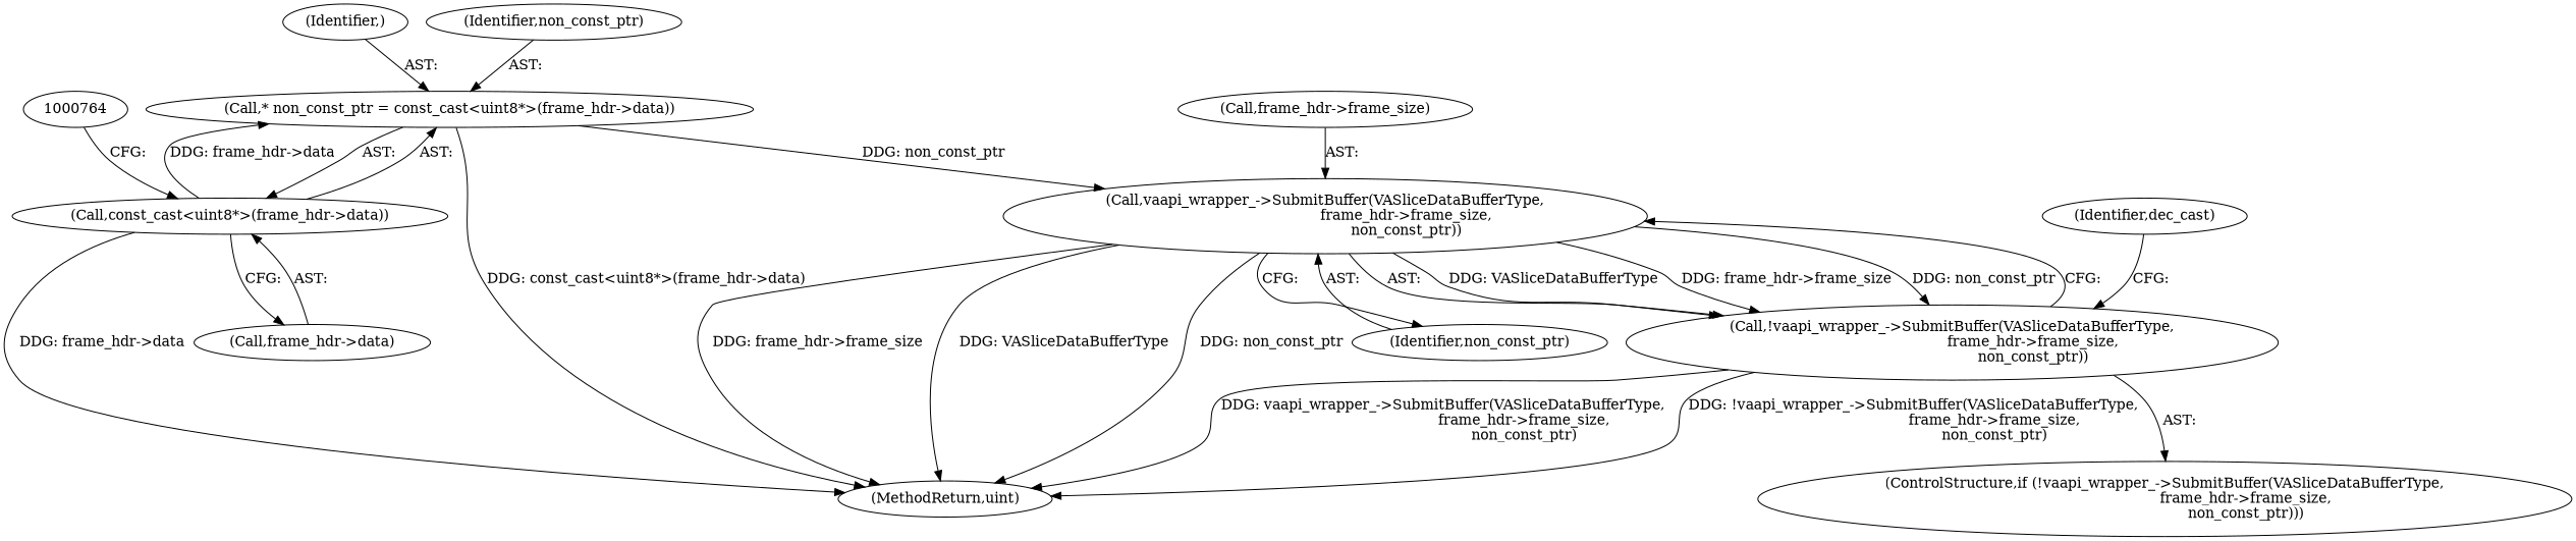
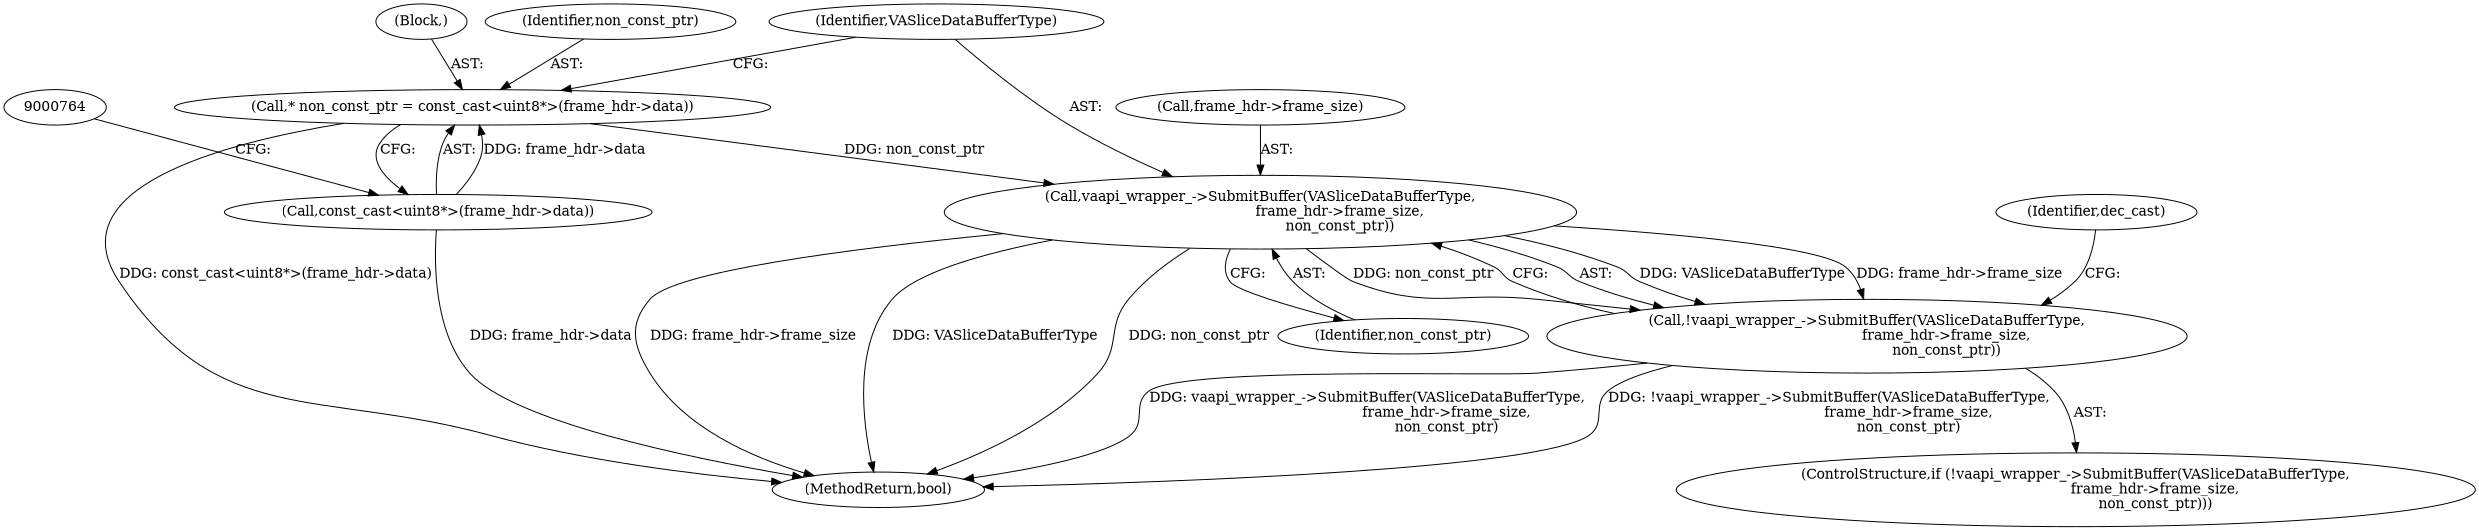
  digraph {
    n1 [label="(Call,vaapi_wrapper_->SubmitBuffer(VASliceDataBufferType,\n                                    frame_hdr->frame_size,\n                                    non_const_ptr))"]
    n2 [label="(Call,!vaapi_wrapper_->SubmitBuffer(VASliceDataBufferType,\n                                    frame_hdr->frame_size,\n                                    non_const_ptr))"]
-   n3 [label="(MethodReturn,uint)"]
+   n3 [label="(MethodReturn,bool)"]
    n4 [label="(Identifier,non_const_ptr)"]
    n5 [label="(ControlStructure,if (!vaapi_wrapper_->SubmitBuffer(VASliceDataBufferType,\n                                    frame_hdr->frame_size,\n                                    non_const_ptr)))"]
    n6 [label="(Call,* non_const_ptr = const_cast<uint8*>(frame_hdr->data))"]
    n7 [label="(Call,const_cast<uint8*>(frame_hdr->data))"]
-   n8 [label="(Call,frame_hdr->data)"]
-   n9 [label="(Identifier,)"]
+   n9 [label="(Block,)"]
    n10 [label="(Identifier,dec_cast)"]
    n11 [label="(Identifier,non_const_ptr)"]
+   n12 [label="(Identifier,VASliceDataBufferType)"]
    n13 [label="(Call,frame_hdr->frame_size)"]
-   1000764
+   1000764 [label=9000764]
    n1 -> n2 [label="AST: "]
    n1 -> n2 [label="DDG: VASliceDataBufferType"]
    n1 -> n2 [label="DDG: frame_hdr->frame_size"]
    n1 -> n2 [label="DDG: non_const_ptr"]
    n1 -> n3 [label="DDG: frame_hdr->frame_size"]
    n1 -> n3 [label="DDG: VASliceDataBufferType"]
    n1 -> n3 [label="DDG: non_const_ptr"]
    n1 -> n4 [label="CFG: "]
    n2 -> n1 [label="CFG: "]
    n2 -> n3 [label="DDG: !vaapi_wrapper_->SubmitBuffer(VASliceDataBufferType,\n                                    frame_hdr->frame_size,\n                                    non_const_ptr)"]
    n2 -> n3 [label="DDG: vaapi_wrapper_->SubmitBuffer(VASliceDataBufferType,\n                                    frame_hdr->frame_size,\n                                    non_const_ptr)"]
    n2 -> n5 [label="AST: "]
    n4 -> n1 [label="AST: "]
    n6 -> n1 [label="DDG: non_const_ptr"]
    n6 -> n3 [label="DDG: const_cast<uint8*>(frame_hdr->data)"]
-   n6 -> n7 [label="AST: "]
+   n6 -> n7 [label="CFG: "]
    n7 -> n3 [label="DDG: frame_hdr->data"]
    n7 -> n6 [label="AST: "]
    n7 -> n6 [label="DDG: frame_hdr->data"]
-   n7 -> n8 [label="CFG: "]
-   n8 -> n7 [label="AST: "]
    n9 -> n6 [label="AST: "]
    n10 -> n2 [label="CFG: "]
    n11 -> n6 [label="AST: "]
+   n12 -> n1 [label="AST: "]
+   n12 -> n6 [label="CFG: "]
    n13 -> n1 [label="AST: "]
    1000764 -> n7 [label="CFG: "]
  }
